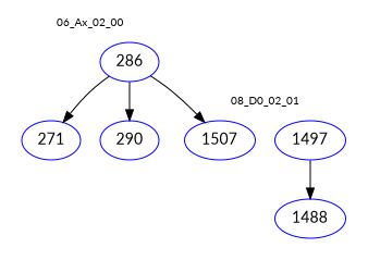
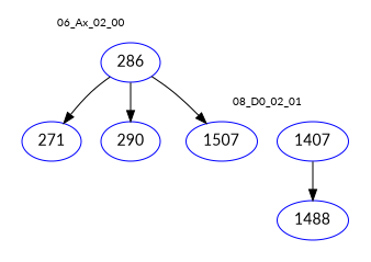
  digraph {
    fontname=Lato
    node [color=blue fontname=Lato]
    edge [color=black fontname=Lato]
    n1 [label=286]
    n2 [label=271]
    n3 [label=290]
-   n4 [label=1497]
+   n4 [label=1407]
    n5 [label=1488]
    n6 [label=1507]
    subgraph cluster_1 {
      color=white
      fontsize=10
      label="06_Ax_02_00"
      n1
      n2
      n3
    }
    subgraph cluster_2 {
      color=white
      fontsize=10
      label="08_D0_02_01"
      n4
      n5
      n6
    }
    n1 -> n2
    n1 -> n3
    n1 -> n6
    n4 -> n5
  }
